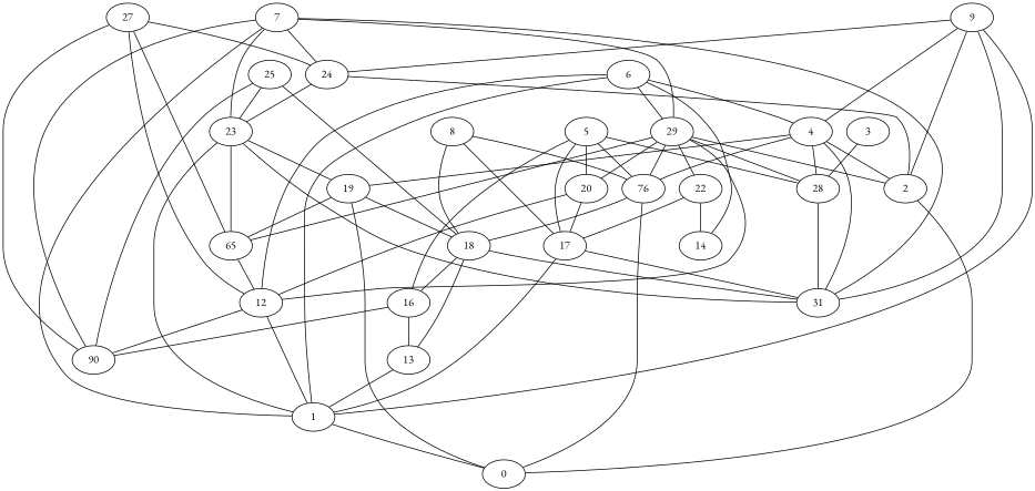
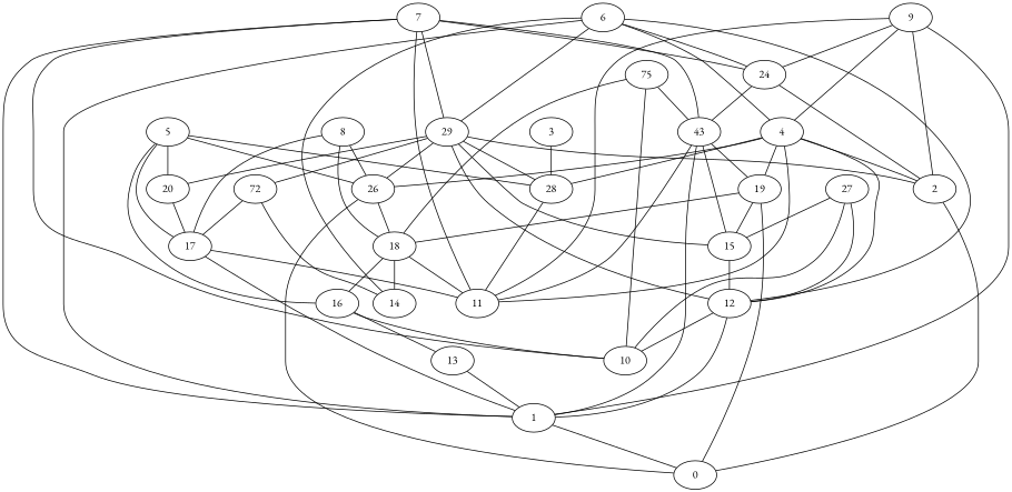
  digraph {
    fontname="EB Garamond"
    node [fontname="EB Garamond"]
    edge [color=black dir=none fontname="EB Garamond"]
    27
-   15 [label=65]
+   15
    12
-   10 [label=90]
+   10
    24
    1
    29
-   22
+   22 [label=72]
    20
-   26 [label=76]
+   26
    28
    2
    14
    17
    19
    18
    0
-   11 [label=31]
+   11
    16
    6
    3
    4
    7
    13
-   23
+   23 [label=43]
    5
    8
    9
-   25
+   25 [label=75]
    subgraph sub_1 {
      27
      15
      12
      10
      24
      1
      29
      22
      20
      26
      28
      2
      14
      17
      19
      18
      0
      11
      16
      6
      3
      4
      7
      13
      23
      5
      8
      9
      25
    }
    27 -> 15
    27 -> 12
    27 -> 10
-   27 -> 24
+   6 -> 24
    15 -> 12
    12 -> 10
    12 -> 1
    24 -> 2
    24 -> 23
    1 -> 0
    29 -> 15
    29 -> 12
    29 -> 22
    29 -> 20
    29 -> 26
    29 -> 28
    29 -> 2
    22 -> 14
    22 -> 17
    20 -> 17
    26 -> 18
    26 -> 0
    28 -> 11
    2 -> 0
    17 -> 1
    17 -> 11
    19 -> 15
    19 -> 18
    19 -> 0
-   18 -> 13
+   18 -> 14
    18 -> 11
    18 -> 16
    16 -> 10
    16 -> 13
    6 -> 12
    6 -> 1
    6 -> 29
    6 -> 14
    6 -> 4
    3 -> 28
-   20 -> 12
+   4 -> 12
    4 -> 26
    4 -> 28
    4 -> 2
    4 -> 19
    4 -> 11
    7 -> 10
    7 -> 24
    7 -> 1
    7 -> 29
    7 -> 11
    7 -> 23
    13 -> 1
    23 -> 15
    23 -> 1
    23 -> 19
    23 -> 11
    5 -> 20
    5 -> 26
    5 -> 28
    5 -> 17
    5 -> 16
    8 -> 26
    8 -> 17
    8 -> 18
    9 -> 24
    9 -> 1
    9 -> 2
    9 -> 11
    9 -> 4
    25 -> 10
    25 -> 18
    25 -> 23
  }
